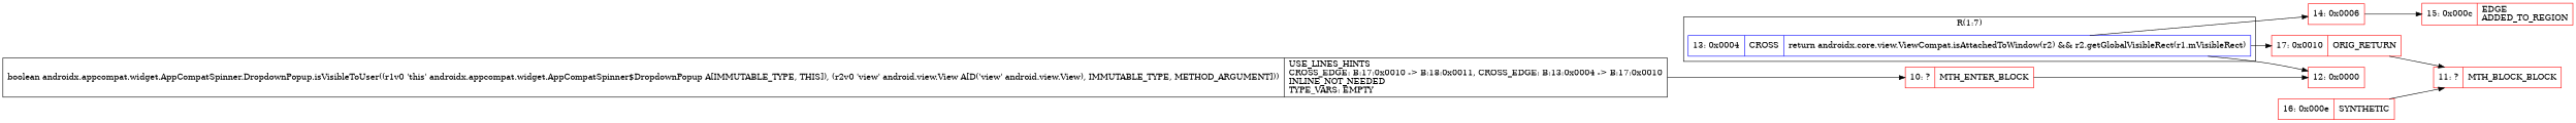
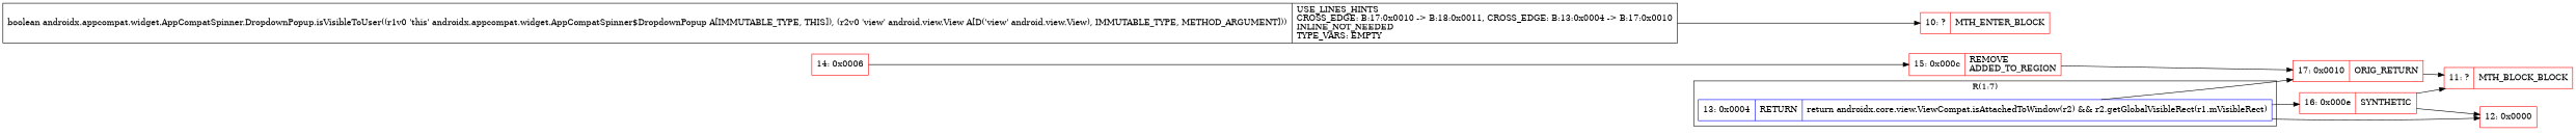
  digraph {
    rankdir=LR
    node [color=red shape=record]
-   n1 [color=blue label="{13\:\ 0x0004|CROSS\l|return androidx.core.view.ViewCompat.isAttachedToWindow(r2) && r2.getGlobalVisibleRect(r1.mVisibleRect)\l}"]
+   n1 [color=blue label="{13\:\ 0x0004|RETURN\l|return androidx.core.view.ViewCompat.isAttachedToWindow(r2) && r2.getGlobalVisibleRect(r1.mVisibleRect)\l}"]
    n2 [label="{14\:\ 0x0006}"]
    n3 [label="{17\:\ 0x0010|ORIG_RETURN\l}"]
    n4 [label="{12\:\ 0x0000}"]
-   n5 [label="{15\:\ 0x000c|EDGE\lADDED_TO_REGION\l}"]
+   n5 [label="{15\:\ 0x000c|REMOVE\lADDED_TO_REGION\l}"]
    n6 [label="{11\:\ ?|MTH_BLOCK_BLOCK\l}"]
    n7 [label="{10\:\ ?|MTH_ENTER_BLOCK\l}"]
    n8 [label="{16\:\ 0x000e|SYNTHETIC\l}"]
    n9 [label="{boolean androidx.appcompat.widget.AppCompatSpinner.DropdownPopup.isVisibleToUser((r1v0 'this' androidx.appcompat.widget.AppCompatSpinner$DropdownPopup A[IMMUTABLE_TYPE, THIS]), (r2v0 'view' android.view.View A[D('view' android.view.View), IMMUTABLE_TYPE, METHOD_ARGUMENT]))  | USE_LINES_HINTS\lCROSS_EDGE: B:17:0x0010 \-\> B:18:0x0011, CROSS_EDGE: B:13:0x0004 \-\> B:17:0x0010\lINLINE_NOT_NEEDED\lTYPE_VARS: EMPTY\l}" color=""]
    subgraph cluster_1 {
      label="R(1:7)"
      n1
    }
-   n1 -> n2
+   n1 -> n8
    n1 -> n3
    n1 -> n4
    n2 -> n5
    n3 -> n6
-   n7 -> n4
+   n5 -> n3
+   n8 -> n4
    n8 -> n6
    n9 -> n7
  }
